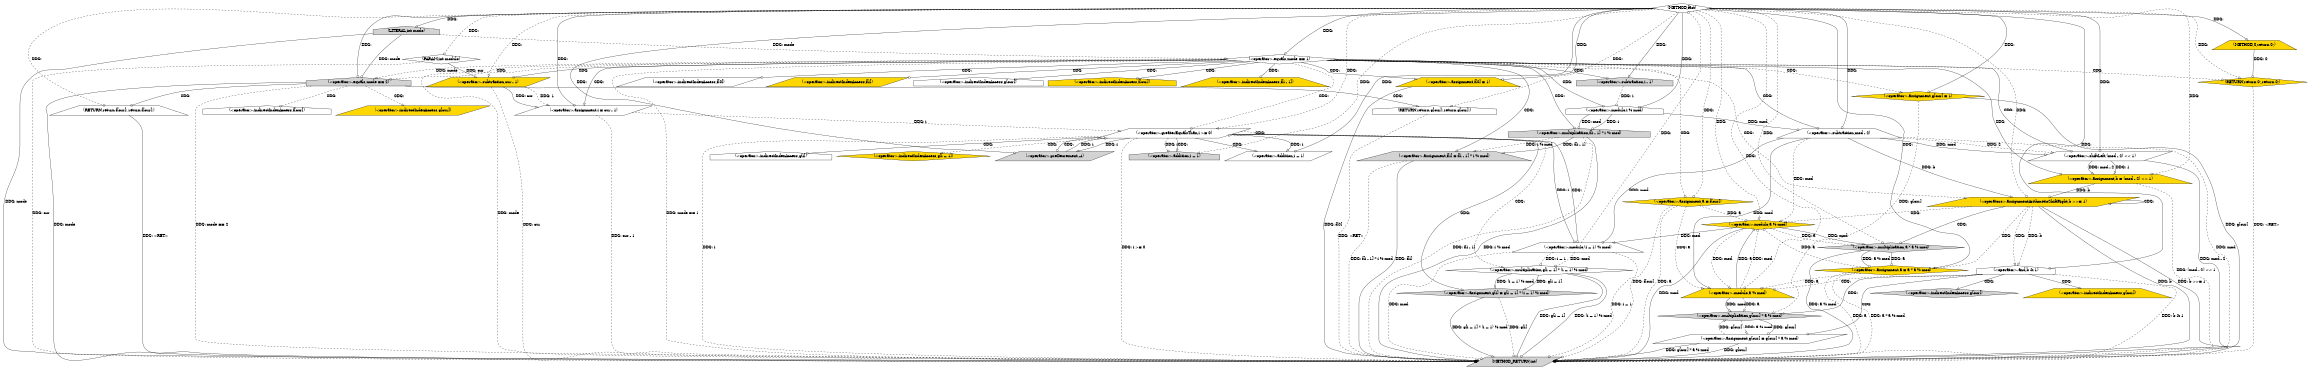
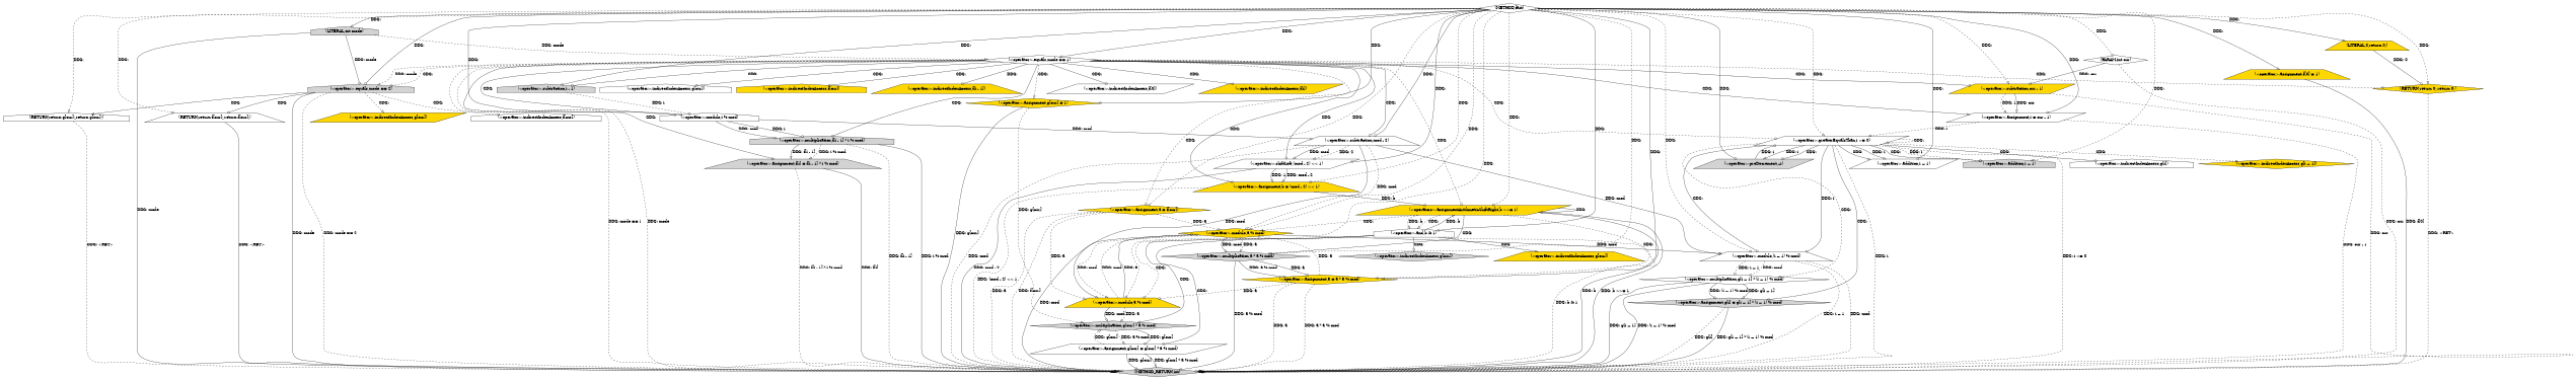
  digraph {
    node [fillcolor=white shape=diamond style=filled]
    edge [arrowhead=odot style=solid]
    n1 [label="(METHOD,fact)"]
-   n2 [label="(PARAM,int modulo)"]
+   n2 [label="(PARAM,int cur)"]
    n3 [fillcolor=lightgrey label="(LITERAL,int mode)" shape=house]
    n4 [label="(<operator>.equals,mode == 1)"]
    n5 [fillcolor=gold label="(<operator>.assignment,f[0] = 1)" shape=trapezium]
    n6 [fillcolor=gold label="(<operator>.assignment,g[cur] = 1)"]
    n7 [fillcolor=gold label="(<operator>.assignment,a = f[cur])"]
    n8 [fillcolor=gold label="(<operator>.assignment,b = (mod - 2) << 1)" shape=trapezium]
    n9 [fillcolor=gold label="(RETURN,return 0;,return 0;)"]
    n10 [fillcolor=gold label="(<operators>.assignmentArithmeticShiftRight,b >>= 1)" shape=parallelogram]
    n11 [label="(<operator>.assignment,i = cur - 1)" shape=parallelogram]
    n12 [label="(<operator>.greaterEqualsThan,i >= 0)" shape=parallelogram]
    n13 [fillcolor=lightgrey label="(<operator>.preDecrement,--i)" shape=parallelogram]
-   n14 [fillcolor=gold label="(METHOD,0,return 0;)" shape=trapezium]
+   n14 [fillcolor=gold label="(LITERAL,0,return 0;)" shape=trapezium]
    n15 [fillcolor=lightgrey label="(<operator>.equals,mode == 2)" shape=house]
    n16 [label="(RETURN,return f[cur];,return f[cur];)" shape=trapezium]
    n17 [label="(<operator>.shiftLeft,(mod - 2) << 1)" shape=parallelogram]
    n18 [fillcolor=gold label="(<operator>.assignment,a = a * a % mod)"]
    n19 [label="(RETURN,return g[cur];,return g[cur];)" shape=house]
    n20 [label="(<operator>.modulo,i % mod)" shape=house]
    n21 [label="(<operator>.subtraction,mod - 2)" shape=trapezium]
    n22 [label="(<operator>.and,b & 1)" shape=house]
    n23 [fillcolor=gold label="(<operator>.subtraction,cur - 1)" shape=parallelogram]
    n24 [fillcolor=lightgrey label="(<operator>.subtraction,i - 1)" shape=house]
    n25 [fillcolor=lightgrey label="(<operator>.multiplication,a * a % mod)"]
    n26 [label="(<operator>.modulo,(i + 1) % mod)" shape=trapezium]
    n27 [fillcolor=gold label="(<operator>.modulo,a % mod)"]
    n28 [fillcolor=lightgrey label="(<operator>.addition,i + 1)" shape=house]
    n29 [label="(<operator>.addition,i + 1)" shape=parallelogram]
    n30 [fillcolor=gold label="(<operator>.modulo,a % mod)" shape=trapezium]
-   n31 [fillcolor=lightgrey label="(METHOD_RETURN,int)" shape=parallelogram]
+   n31 [fillcolor=lightgrey label="(METHOD_RETURN,int)"]
    n32 [fillcolor=lightgrey label="(<operator>.assignment,f[i] = f[i - 1] * i % mod)" shape=trapezium]
    n33 [fillcolor=lightgrey label="(<operator>.multiplication,f[i - 1] * i % mod)" shape=house]
    n34 [label="(<operator>.indirectIndexAccess,f[0])" shape=parallelogram]
    n35 [fillcolor=gold label="(<operator>.indirectIndexAccess,f[i])" shape=parallelogram]
    n36 [label="(<operator>.indirectIndexAccess,g[cur])" shape=house]
    n37 [fillcolor=gold label="(<operator>.indirectIndexAccess,f[cur])" shape=house]
    n38 [fillcolor=gold label="(<operator>.indirectIndexAccess,f[i - 1])" shape=trapezium]
    n39 [fillcolor=lightgrey label="(<operator>.multiplication,g[cur] * a % mod)"]
    n40 [fillcolor=lightgrey label="(<operator>.assignment,g[i] = g[i + 1] * (i + 1) % mod)"]
    n41 [label="(<operator>.multiplication,g[i + 1] * (i + 1) % mod)"]
    n42 [label="(<operator>.indirectIndexAccess,g[i])" shape=house]
    n43 [fillcolor=gold label="(<operator>.indirectIndexAccess,g[i + 1])"]
    n44 [label="(<operator>.indirectIndexAccess,f[cur])" shape=house]
    n45 [fillcolor=gold label="(<operator>.indirectIndexAccess,g[cur])" shape=parallelogram]
    n46 [label="(<operator>.assignment,g[cur] = g[cur] * a % mod)" shape=parallelogram]
    n47 [fillcolor=lightgrey label="(<operator>.indirectIndexAccess,g[cur])"]
    n48 [fillcolor=gold label="(<operator>.indirectIndexAccess,g[cur])" shape=trapezium]
    n1 -> n2 [label="DDG: " style=dashed]
    n1 -> n3 [arrowhead=onormal label="DDG: "]
    n1 -> n4 [arrowhead=onormal label="DDG: "]
    n1 -> n5 [arrowhead=onormal label="DDG: "]
    n1 -> n6 [label="DDG: "]
    n1 -> n7 [label="DDG: " style=dashed]
    n1 -> n8 [label="DDG: " style=dashed]
    n1 -> n9 [arrowhead=onormal label="DDG: " style=dashed]
    n1 -> n10 [label="DDG: " style=dashed]
    n1 -> n11 [label="DDG: "]
    n1 -> n12 [arrowhead=onormal label="DDG: " style=dashed]
    n1 -> n13 [label="DDG: "]
    n1 -> n14 [arrowhead=onormal label="DDG: "]
    n1 -> n15 [label="DDG: "]
    n1 -> n16 [label="DDG: " style=dashed]
    n1 -> n17 [label="DDG: "]
    n1 -> n18 [arrowhead=onormal label="DDG: "]
    n1 -> n19 [arrowhead=onormal label="DDG: " style=dashed]
    n1 -> n20 [label="DDG: "]
    n1 -> n21 [label="DDG: "]
    n1 -> n22 [label="DDG: "]
    n1 -> n23 [arrowhead=onormal label="DDG: " style=dashed]
    n1 -> n24 [arrowhead=onormal label="DDG: "]
    n1 -> n25 [label="DDG: " style=dashed]
-   n26 -> n1 [label="DDG: " style=dashed]
+   n1 -> n26 [label="DDG: " style=dashed]
    n1 -> n27 [arrowhead=onormal label="DDG: " style=dashed]
    n1 -> n28 [arrowhead=onormal label="DDG: " style=dashed]
    n1 -> n29 [label="DDG: "]
    n1 -> n30 [label="DDG: " style=dashed]
    n2 -> n23 [arrowhead=onormal label="DDG: cur"]
    n2 -> n31 [arrowhead=onormal label="DDG: cur" style=dashed]
    n3 -> n4 [arrowhead=onormal label="DDG: mode" style=dashed]
    n3 -> n15 [label="DDG: mode"]
    n3 -> n31 [label="DDG: mode"]
-   n4 -> n5 [arrowhead=onormal label="CDG: "]
    n4 -> n6 [arrowhead=onormal label="CDG: " style=dashed]
    n4 -> n7 [label="CDG: " style=dashed]
    n4 -> n8 [label="CDG: "]
    n4 -> n9 [label="CDG: " style=dashed]
    n4 -> n10 [label="CDG: " style=dashed]
    n4 -> n11 [arrowhead=onormal label="CDG: "]
    n4 -> n12 [label="CDG: " style=dashed]
    n4 -> n15 [arrowhead=onormal label="DDG: mode" style=dashed]
    n4 -> n15 [label="CDG: " style=dashed]
    n4 -> n17 [label="CDG: "]
    n4 -> n20 [label="CDG: "]
    n4 -> n21 [label="CDG: "]
    n4 -> n23 [label="CDG: "]
    n4 -> n24 [label="CDG: "]
    n4 -> n31 [label="DDG: mode" style=dashed]
    n4 -> n31 [arrowhead=onormal label="DDG: mode == 1" style=dashed]
    n4 -> n32 [arrowhead=onormal label="CDG: "]
    n4 -> n33 [label="CDG: "]
    n4 -> n34 [label="CDG: "]
    n4 -> n35 [label="CDG: "]
    n4 -> n36 [label="CDG: "]
    n4 -> n37 [label="CDG: "]
    n4 -> n38 [label="DDG: "]
    n5 -> n31 [label="DDG: f[0]"]
    n6 -> n31 [arrowhead=onormal label="DDG: g[cur]"]
    n6 -> n39 [arrowhead=onormal label="DDG: g[cur]" style=dashed]
    n7 -> n27 [label="DDG: a" style=dashed]
    n7 -> n30 [arrowhead=onormal label="DDG: a" style=dashed]
    n7 -> n31 [label="DDG: a" style=dashed]
    n7 -> n31 [label="DDG: f[cur]" style=dashed]
    n8 -> n10 [label="DDG: b"]
    n8 -> n31 [label="DDG: (mod - 2) << 1" style=dashed]
    n9 -> n31 [arrowhead=onormal label="DDG: <RET>" style=dashed]
    n10 -> n10 [arrowhead=onormal label="CDG: "]
    n10 -> n18 [arrowhead=onormal label="CDG: " style=dashed]
    n10 -> n22 [arrowhead=onormal label="DDG: b" style=dashed]
    n10 -> n22 [arrowhead=onormal label="CDG: " style=dashed]
    n10 -> n25 [label="CDG: "]
    n10 -> n27 [arrowhead=onormal label="CDG: " style=dashed]
    n10 -> n31 [label="DDG: b"]
    n10 -> n31 [label="DDG: b >>= 1"]
    n11 -> n12 [arrowhead=onormal label="DDG: i" style=dashed]
    n11 -> n31 [arrowhead=onormal label="DDG: cur - 1" style=dashed]
    n12 -> n12 [label="CDG: " style=dashed]
    n12 -> n13 [arrowhead=onormal label="DDG: i"]
    n12 -> n13 [label="CDG: "]
    n12 -> n26 [label="DDG: i"]
    n12 -> n26 [label="CDG: "]
    n12 -> n28 [label="DDG: i" style=dashed]
    n12 -> n28 [arrowhead=onormal label="CDG: "]
    n12 -> n29 [arrowhead=onormal label="DDG: i"]
    n12 -> n29 [arrowhead=onormal label="CDG: "]
    n12 -> n31 [label="DDG: i" style=dashed]
    n12 -> n31 [label="DDG: i >= 0" style=dashed]
    n12 -> n40 [arrowhead=onormal label="CDG: "]
    n12 -> n41 [arrowhead=onormal label="CDG: " style=dashed]
    n12 -> n42 [label="CDG: "]
    n12 -> n43 [arrowhead=onormal label="CDG: " style=dashed]
    n13 -> n12 [label="DDG: i"]
    n14 -> n9 [label="DDG: 0"]
    n15 -> n16 [label="CDG: "]
    n15 -> n19 [arrowhead=onormal label="CDG: "]
    n15 -> n31 [arrowhead=onormal label="DDG: mode"]
    n15 -> n31 [label="DDG: mode == 2" style=dashed]
    n15 -> n44 [label="CDG: " style=dashed]
    n15 -> n45 [arrowhead=onormal label="CDG: " style=dashed]
    n16 -> n31 [label="DDG: <RET>"]
    n17 -> n8 [arrowhead=onormal label="DDG: 1"]
    n17 -> n8 [arrowhead=onormal label="DDG: mod - 2"]
    n17 -> n31 [arrowhead=onormal label="DDG: mod - 2"]
    n18 -> n27 [label="DDG: a" style=dashed]
    n18 -> n30 [label="DDG: a" style=dashed]
    n18 -> n31 [arrowhead=onormal label="DDG: a" style=dashed]
    n18 -> n31 [label="DDG: a * a % mod" style=dashed]
    n19 -> n31 [arrowhead=onormal label="DDG: <RET>" style=dashed]
    n20 -> n21 [label="DDG: mod"]
    n20 -> n33 [label="DDG: i"]
    n20 -> n33 [label="DDG: mod"]
    n21 -> n17 [arrowhead=onormal label="DDG: 2" style=dashed]
    n21 -> n17 [arrowhead=onormal label="DDG: mod"]
    n21 -> n26 [label="DDG: mod"]
    n21 -> n27 [arrowhead=onormal label="DDG: mod" style=dashed]
    n21 -> n30 [arrowhead=onormal label="DDG: mod"]
    n21 -> n31 [arrowhead=onormal label="DDG: mod" style=dashed]
-   n21 -> n10 [arrowhead=onormal label="DDG: b"]
+   n22 -> n10 [arrowhead=onormal label="DDG: b"]
    n22 -> n30 [label="CDG: " style=dashed]
    n22 -> n31 [arrowhead=onormal label="DDG: b & 1" style=dashed]
    n22 -> n39 [arrowhead=onormal label="CDG: "]
    n22 -> n46 [label="CDG: "]
    n22 -> n47 [arrowhead=onormal label="CDG: "]
    n22 -> n48 [arrowhead=onormal label="CDG: "]
    n23 -> n11 [arrowhead=onormal label="DDG: 1" style=dashed]
    n23 -> n11 [arrowhead=onormal label="DDG: cur"]
    n23 -> n31 [label="DDG: cur" style=dashed]
    n24 -> n20 [label="DDG: i" style=dashed]
    n25 -> n18 [label="DDG: a"]
    n25 -> n18 [label="DDG: a % mod"]
    n25 -> n31 [label="DDG: a % mod"]
    n26 -> n31 [label="DDG: i + 1" style=dashed]
    n26 -> n31 [label="DDG: mod" style=dashed]
    n26 -> n41 [label="DDG: i + 1" style=dashed]
    n26 -> n41 [label="DDG: mod" style=dashed]
    n27 -> n25 [arrowhead=onormal label="DDG: a" style=dashed]
    n27 -> n25 [arrowhead=onormal label="DDG: mod"]
    n27 -> n26 [arrowhead=onormal label="DDG: mod"]
    n27 -> n30 [arrowhead=onormal label="DDG: mod" style=dashed]
    n27 -> n31 [arrowhead=onormal label="DDG: mod"]
    n30 -> n27 [label="DDG: a"]
    n30 -> n27 [label="DDG: mod" style=dashed]
    n30 -> n39 [arrowhead=onormal label="DDG: mod"]
    n30 -> n39 [arrowhead=onormal label="DDG: a" style=dashed]
    n32 -> n31 [label="DDG: f[i]"]
    n32 -> n31 [arrowhead=onormal label="DDG: f[i - 1] * i % mod" style=dashed]
    n33 -> n31 [arrowhead=onormal label="DDG: f[i - 1]" style=dashed]
    n33 -> n31 [label="DDG: i % mod"]
    n33 -> n32 [arrowhead=onormal label="DDG: i % mod" style=dashed]
    n33 -> n32 [arrowhead=onormal label="DDG: f[i - 1]"]
    n39 -> n46 [arrowhead=onormal label="DDG: a % mod" style=dashed]
    n39 -> n46 [label="DDG: g[cur]"]
    n40 -> n31 [label="DDG: g[i]" style=dashed]
    n40 -> n31 [arrowhead=onormal label="DDG: g[i + 1] * (i + 1) % mod"]
    n41 -> n31 [label="DDG: g[i + 1]"]
    n41 -> n31 [label="DDG: (i + 1) % mod"]
    n41 -> n40 [arrowhead=onormal label="DDG: (i + 1) % mod"]
    n41 -> n40 [arrowhead=onormal label="DDG: g[i + 1]"]
    n46 -> n31 [arrowhead=onormal label="DDG: g[cur]"]
    n46 -> n31 [arrowhead=onormal label="DDG: g[cur] * a % mod"]
    n46 -> n39 [arrowhead=onormal label="DDG: g[cur]" style=dashed]
  }
